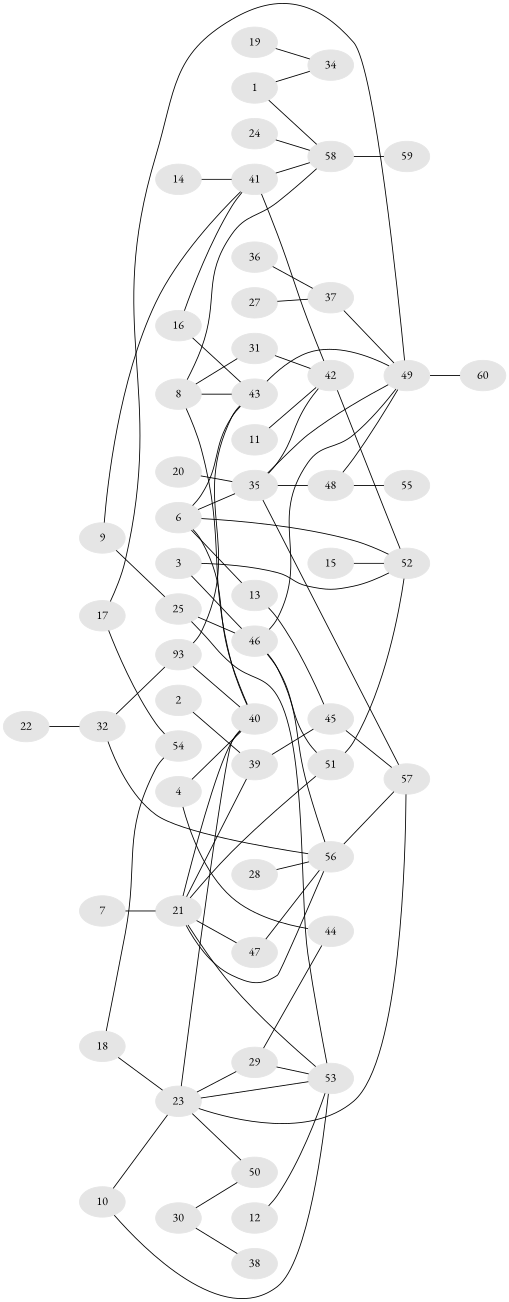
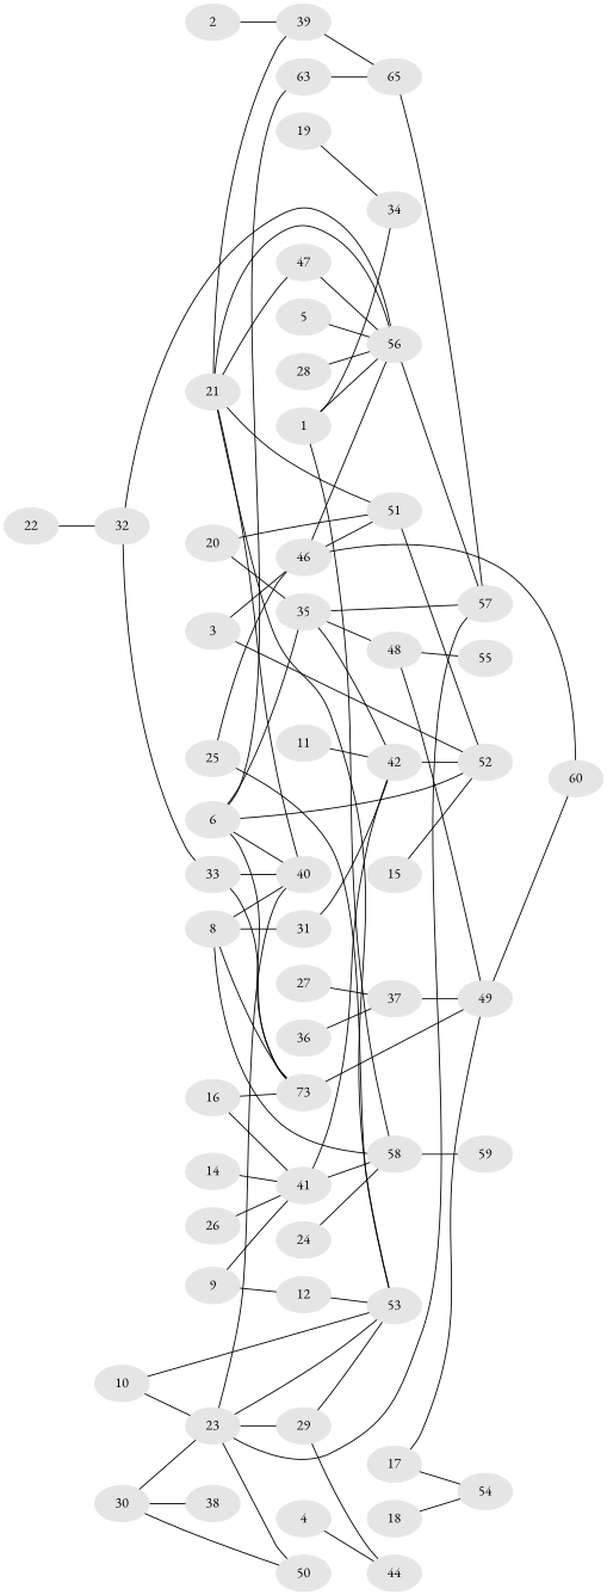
  graph {
    fontname="EB Garamond"
    rankdir=LR
    node [color=gray90 fontname="EB Garamond" style=filled]
    edge [fontname="EB Garamond" weight=1.0]
    1
    34
    56
    58
    57
    59
    2
    39
-   45
+   45 [label=65]
    3
    46
    52
    49
    51
    4
    40
    44
+   5
    6
-   13
+   13 [label=63]
    35
-   43
+   43 [label=73]
    42
    48
-   7
    21
    53
    47
    8
    31
    9
    25
    41
    10
    23
    29
    50
    11
    12
    14
    15
    16
    17
    54
    60
    18
    19
    20
    22
    32
-   33 [label=93]
+   33
    24
+   26
    27
    37
    28
    30
    38
    55
    36
    1 -- 34
+   1 -- 56
    1 -- 58
    56 -- 57
    58 -- 59
    2 -- 39
    39 -- 45
    45 -- 57
    3 -- 46
    3 -- 52
    46 -- 56
-   46 -- 49
+   46 -- 60
    46 -- 51
    49 -- 60
    51 -- 52
-   4 -- 40
    4 -- 44
+   5 -- 56
    6 -- 52
    6 -- 40
    6 -- 13
    6 -- 35
    6 -- 43
    13 -- 45
    35 -- 57
-   35 -- 49
    35 -- 42
    35 -- 48
    43 -- 49
    42 -- 52
    48 -- 49
    48 -- 55
-   7 -- 21
    21 -- 56
    21 -- 39
    21 -- 51
    21 -- 40
    21 -- 53
    21 -- 47
    47 -- 56
    8 -- 58
    8 -- 40 [weight=2.0]
    8 -- 43
    8 -- 31
    31 -- 42
-   9 -- 25
+   9 -- 12
    9 -- 41
    25 -- 46
    25 -- 53
    41 -- 58
    41 -- 42
    10 -- 53
    10 -- 23
    23 -- 57
    23 -- 40
    23 -- 53
    23 -- 29
    23 -- 50
    29 -- 44
    29 -- 53
    11 -- 42
    12 -- 53
    14 -- 41
    15 -- 52
    16 -- 43
    16 -- 41
    17 -- 49
    17 -- 54
-   18 -- 23
+   30 -- 23
    18 -- 54
    19 -- 34
+   20 -- 51
    20 -- 35
    22 -- 32
    32 -- 56
    32 -- 33
    33 -- 40
    33 -- 43
    24 -- 58
+   26 -- 41
    27 -- 37
    37 -- 49
    28 -- 56
    30 -- 50
    30 -- 38
    36 -- 37
  }
